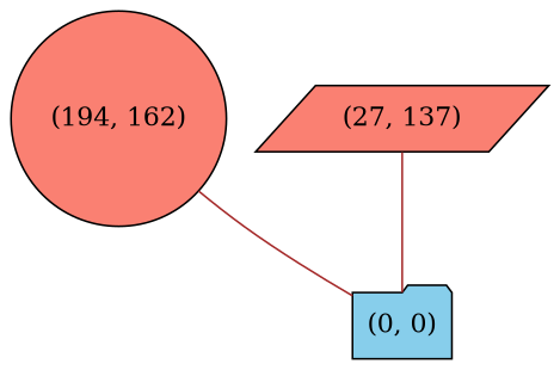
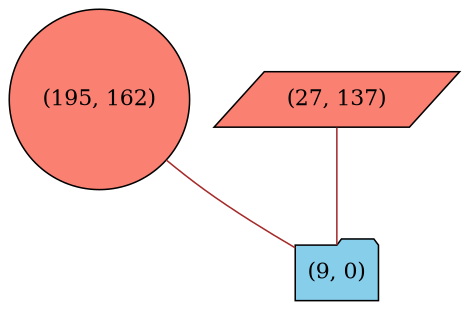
  graph {
    node [fillcolor=salmon style=filled]
    edge [color=brown]
-   "(195, 162)" [shape=circle label="(194, 162)"]
-   "(0, 0)" [fillcolor=skyblue shape=folder]
+   "(195, 162)" [shape=circle]
+   "(0, 0)" [fillcolor=skyblue shape=folder label="(9, 0)"]
    "(27, 137)" [shape=parallelogram]
    "(195, 162)" -- "(0, 0)" [weight=2]
    "(27, 137)" -- "(0, 0)" [weight=4]
  }
